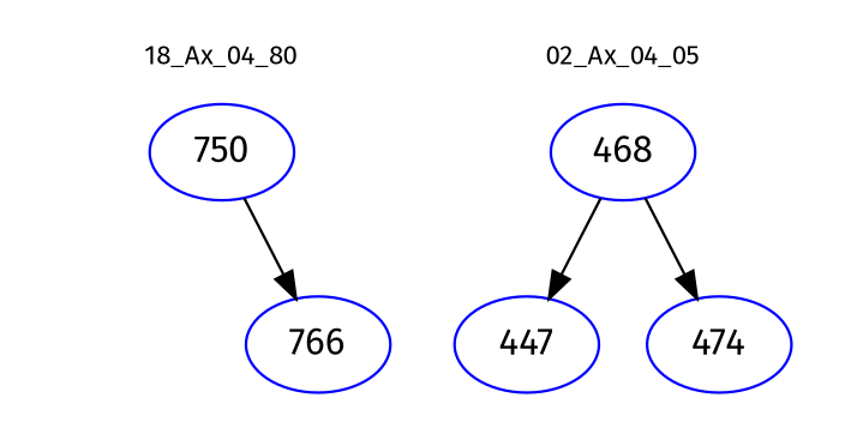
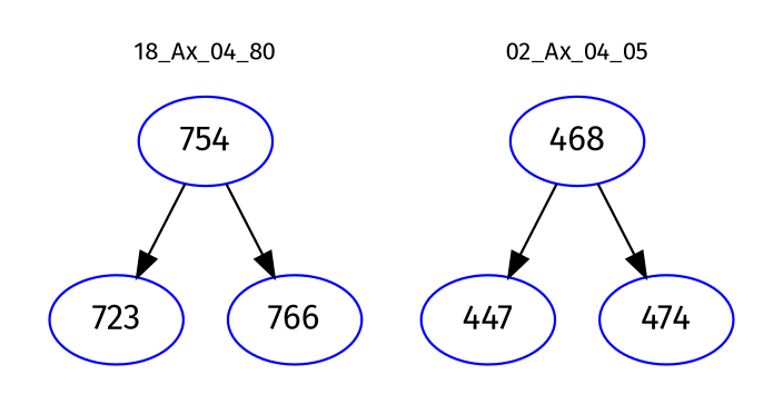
  digraph {
    fontname="Fira Sans"
    node [color=blue fontname="Fira Sans"]
    edge [color=black fontname="Fira Sans"]
-   n1 [label=750]
+   n1 [label=754]
+   n2 [label=723]
    n3 [label=766]
    n4 [label=468]
    n5 [label=447]
    n6 [label=474]
    subgraph cluster_1 {
      color=white
      fontsize=10
      label="18_Ax_04_80"
      n1
+     n2
      n3
    }
    subgraph cluster_2 {
      color=white
      fontsize=10
      label="02_Ax_04_05"
      n4
      n5
      n6
    }
+   n1 -> n2
    n1 -> n3
    n4 -> n5
    n4 -> n6
  }
